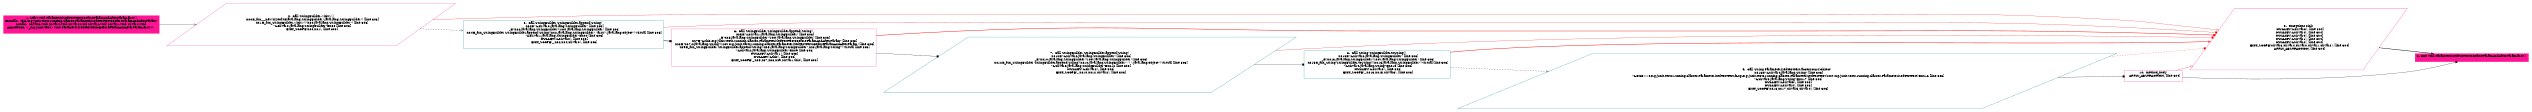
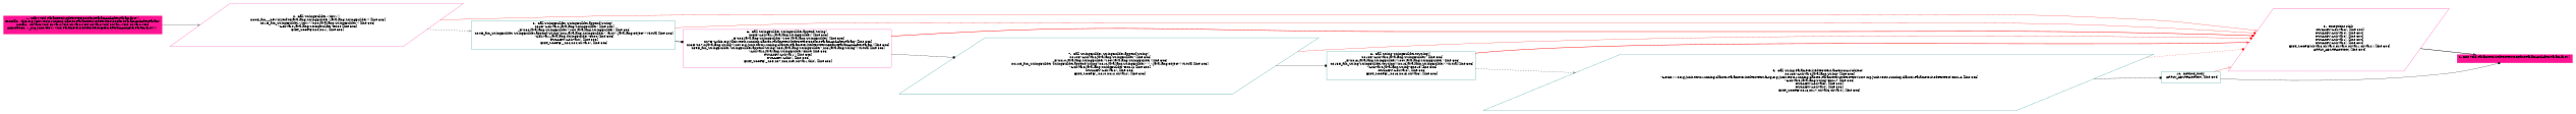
  digraph {
    rankdir=LR
    node [color=deeppink shape=box]
    edge [style=solid arrowhead=box]
    n1 [label="1: Start void ParameterizedTestTest$BeforeParamAndAfterParam.first()\nFormals:  this:org.junit.tests.running.classes.ParameterizedTestTest$BeforeParamAndAfterParam*\nLocals:  $irvar5:void $irvar4:void $irvar3:void $irvar2:void $irvar1:void $irvar0:void\nAnnotation: <_org.junit.Test> void ParameterizedTestTest$BeforeParamAndAfterParam.first()() \n  " style=filled]
    n2 [label="4:  Call StringBuilder.<init>() \n   n$0=_fun___new(sizeof(t=java.lang.StringBuilder):java.lang.StringBuilder*) [line 303]\n  n$1=_fun_StringBuilder.<init>()(n$0:java.lang.StringBuilder*) [line 303]\n  *&$irvar0:java.lang.StringBuilder*=n$0 [line 303]\n  EXIT_SCOPE(n$0,n$1); [line 303]\n " shape=parallelogram]
    n3 [label="3:  exceptions sink \n   NULLIFY(&$irvar3); [line 304]\n  NULLIFY(&$irvar4); [line 304]\n  NULLIFY(&$irvar0); [line 304]\n  NULLIFY(&$irvar1); [line 304]\n  NULLIFY(&$irvar2); [line 304]\n  EXIT_SCOPE($irvar3,$irvar4,$irvar0,$irvar1,$irvar2); [line 304]\n  APPLY_ABSTRACTION; [line 304]\n " shape=parallelogram]
    n4 [label="5:  Call StringBuilder StringBuilder.append(String) \n   n$2=*&$irvar0:java.lang.StringBuilder* [line 303]\n  _=*n$2:java.lang.StringBuilder*(root java.lang.StringBuilder) [line 303]\n  n$4=_fun_StringBuilder StringBuilder.append(String)(n$2:java.lang.StringBuilder*,\"first(\":java.lang.Object*) virtual [line 303]\n  *&$irvar1:java.lang.StringBuilder*=n$4 [line 303]\n  NULLIFY(&$irvar0); [line 303]\n  EXIT_SCOPE(_,n$2,n$4,$irvar0); [line 303]\n " color=teal]
    n5 [label="2: Exit void ParameterizedTestTest$BeforeParamAndAfterParam.first() \n  " style=filled]
    n6 [label="6:  Call StringBuilder StringBuilder.append(String) \n   n$5=*&$irvar1:java.lang.StringBuilder* [line 303]\n  _=*n$5:java.lang.StringBuilder*(root java.lang.StringBuilder) [line 303]\n  n$7=*&this:org.junit.tests.running.classes.ParameterizedTestTest$BeforeParamAndAfterParam* [line 303]\n  n$8=*n$7.x:java.lang.String*(root org.junit.tests.running.classes.ParameterizedTestTest$BeforeParamAndAfterParam) [line 303]\n  n$9=_fun_StringBuilder StringBuilder.append(String)(n$5:java.lang.StringBuilder*,n$8:java.lang.String*) virtual [line 303]\n  *&$irvar2:java.lang.StringBuilder*=n$9 [line 303]\n  NULLIFY(&$irvar1); [line 303]\n  NULLIFY(&this); [line 303]\n  EXIT_SCOPE(_,n$5,n$7,n$8,n$9,$irvar1,this); [line 303]\n "]
    n7 [label="7:  Call StringBuilder StringBuilder.append(String) \n   n$10=*&$irvar2:java.lang.StringBuilder* [line 303]\n  _=*n$10:java.lang.StringBuilder*(root java.lang.StringBuilder) [line 303]\n  n$12=_fun_StringBuilder StringBuilder.append(String)(n$10:java.lang.StringBuilder*,\") \":java.lang.Object*) virtual [line 303]\n  *&$irvar3:java.lang.StringBuilder*=n$12 [line 303]\n  NULLIFY(&$irvar2); [line 303]\n  EXIT_SCOPE(_,n$10,n$12,$irvar2); [line 303]\n " shape=parallelogram color=teal]
    n8 [label="8:  Call String StringBuilder.toString() \n   n$13=*&$irvar3:java.lang.StringBuilder* [line 303]\n  _=*n$13:java.lang.StringBuilder*(root java.lang.StringBuilder) [line 303]\n  n$15=_fun_String StringBuilder.toString()(n$13:java.lang.StringBuilder*) virtual [line 303]\n  *&$irvar4:java.lang.String*=n$15 [line 303]\n  NULLIFY(&$irvar3); [line 303]\n  EXIT_SCOPE(_,n$13,n$15,$irvar3); [line 303]\n " color=teal]
    n9 [label="9:  Call String ParameterizedTestTest.access$084(Object) \n   n$16=*&$irvar4:java.lang.String* [line 303]\n  *&#GB<>$org.junit.tests.running.classes.ParameterizedTestTest.fLog:org.junit.tests.running.classes.ParameterizedTestTest(root org.junit.tests.running.classes.ParameterizedTestTest)=n$16 [line 303]\n  *&$irvar5:java.lang.String*=n$17 [line 303]\n  NULLIFY(&$irvar5); [line 303]\n  NULLIFY(&$irvar4); [line 303]\n  EXIT_SCOPE(n$16,n$17,$irvar5,$irvar4); [line 303]\n " shape=parallelogram color=teal]
-   n10 [label="10:  method_body \n   APPLY_ABSTRACTION; [line 304]\n "]
+   n10 [label="10:  method_body \n   APPLY_ABSTRACTION; [line 304]\n " color=teal]
    n1 -> n2 [arrowhead=onormal]
    n2 -> n3 [color=red arrowhead=onormal]
    n2 -> n4 [style=dashed arrowhead=onormal]
    n3 -> n5 [style=bold arrowhead=onormal]
    n4 -> n3 [color=red]
    n4 -> n6 [style=bold]
    n6 -> n3 [color=red style=bold]
    n6 -> n7
    n7 -> n3 [color=red]
    n7 -> n8
    n8 -> n3 [color=red style=bold arrowhead=onormal]
    n8 -> n9 [style=dashed arrowhead=onormal]
    n9 -> n3 [color=red style=dashed]
    n9 -> n10
    n10 -> n3 [color=red arrowhead=onormal]
    n10 -> n5
  }
